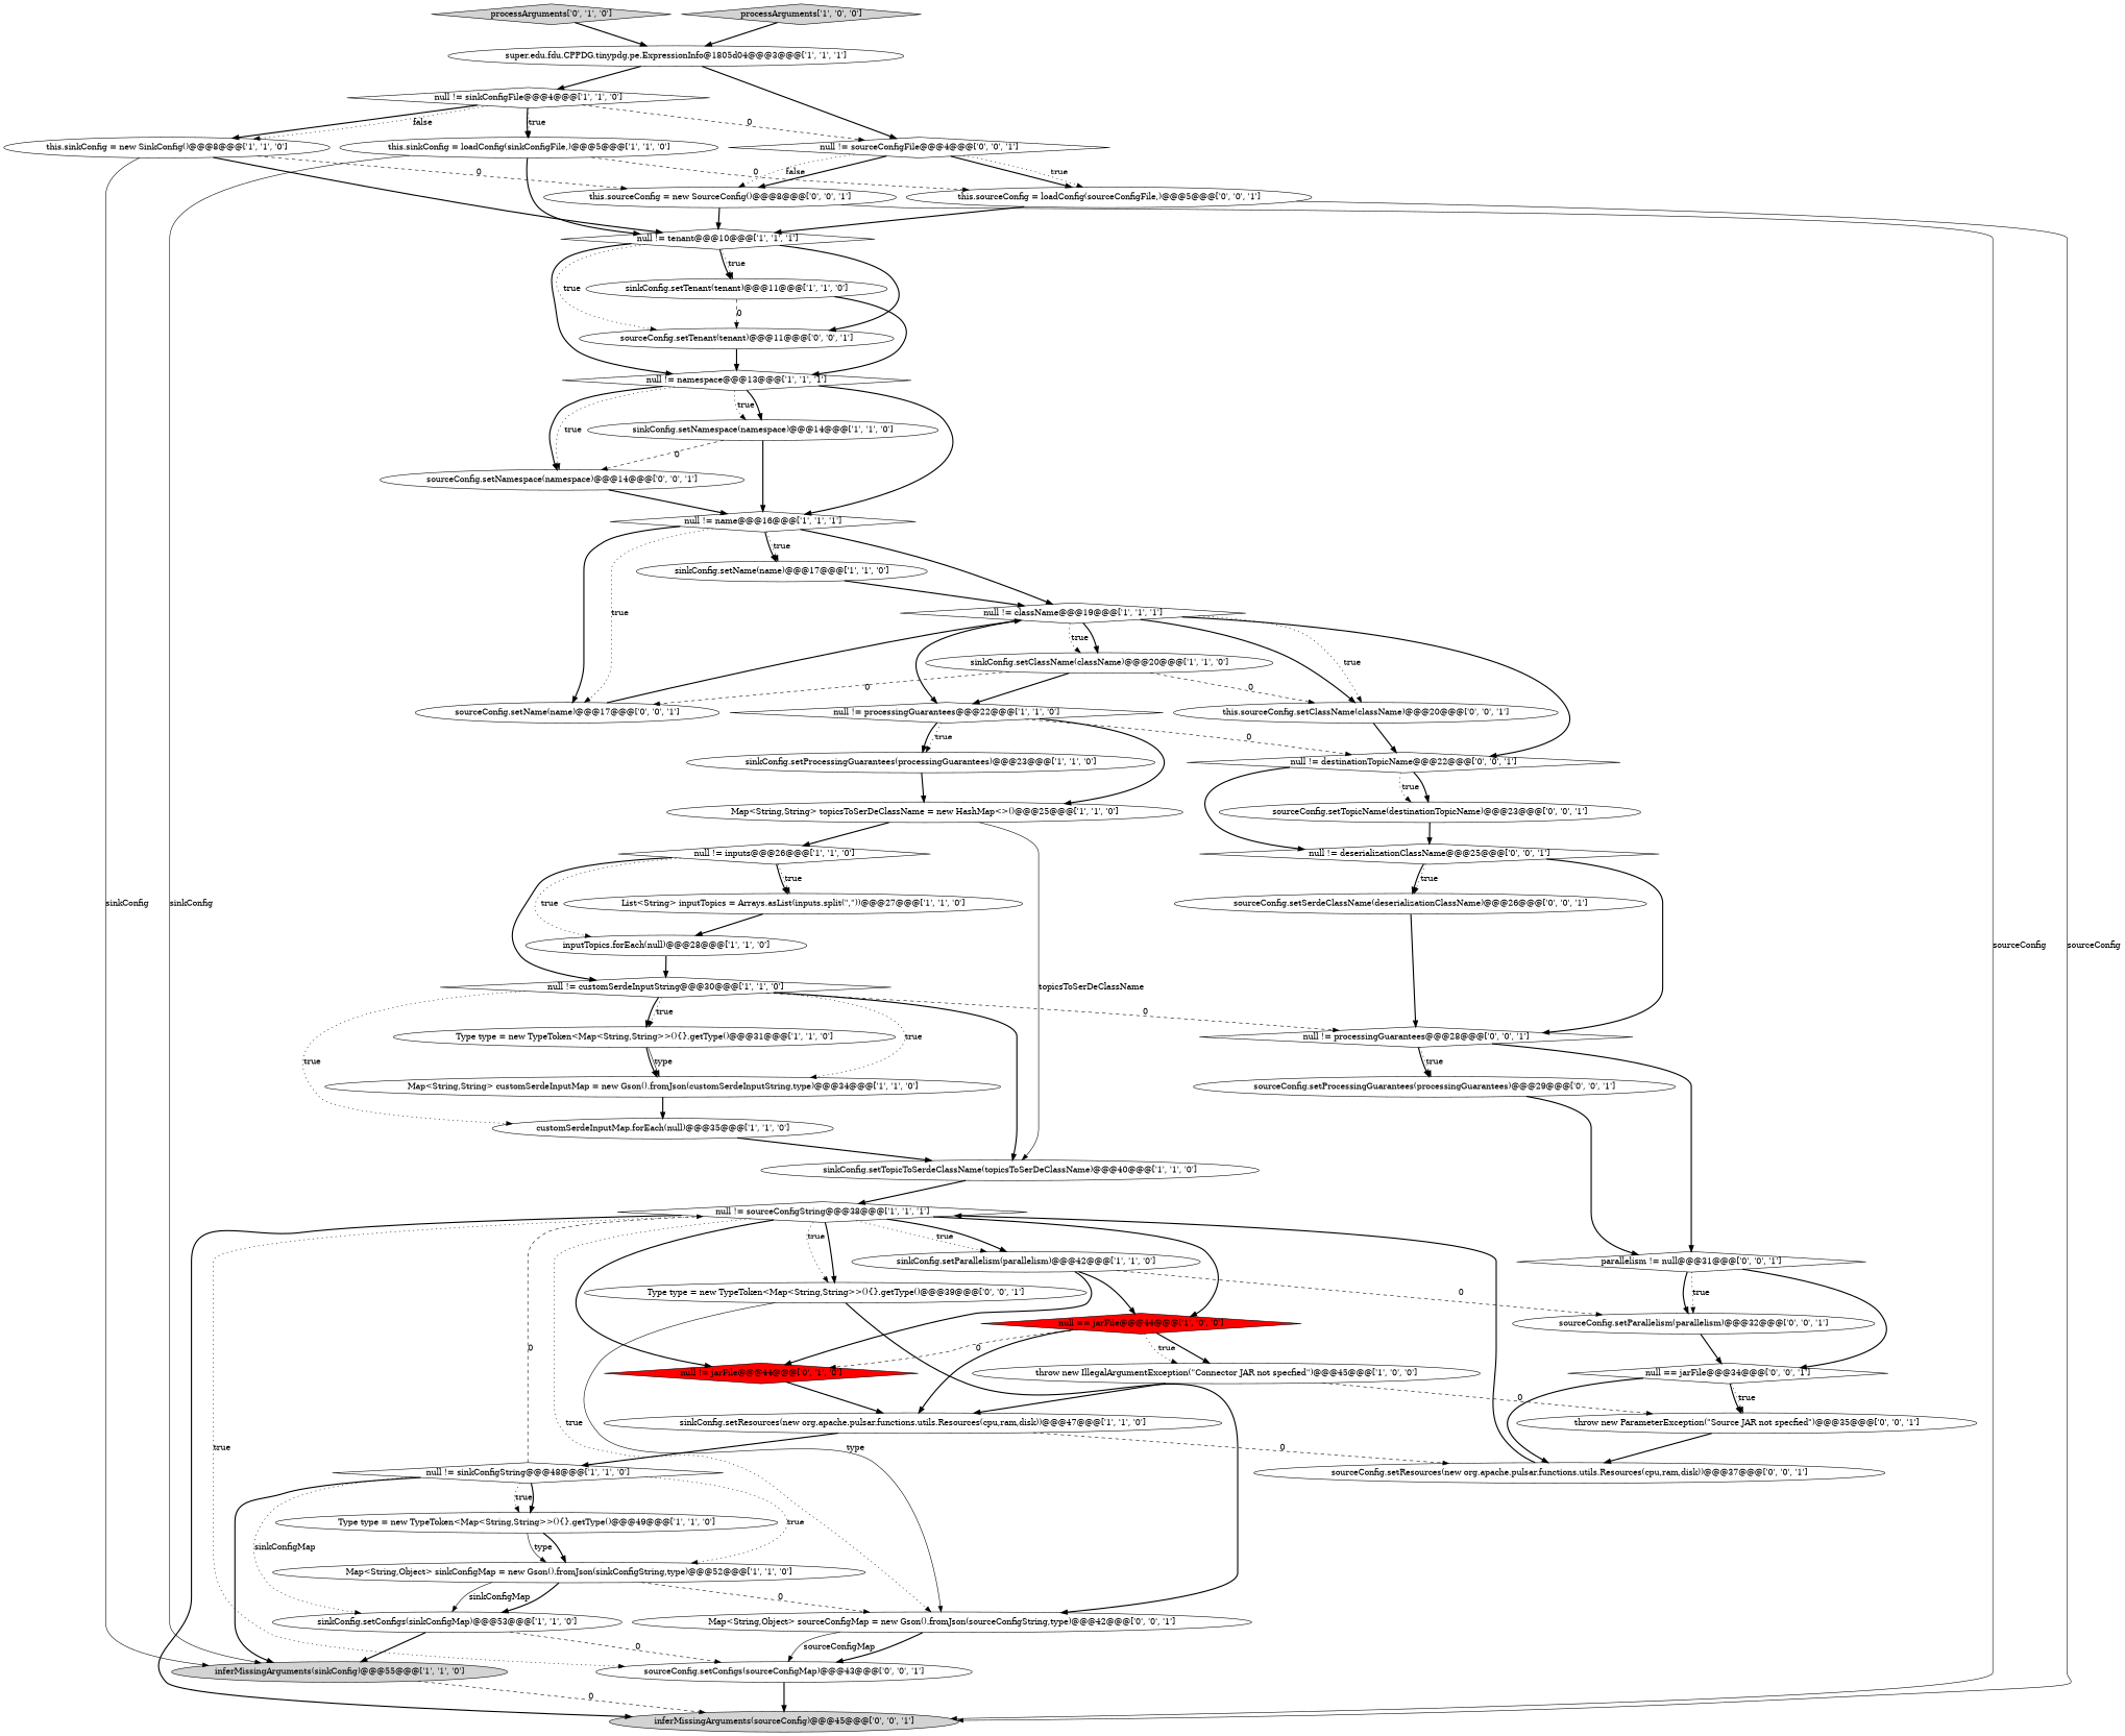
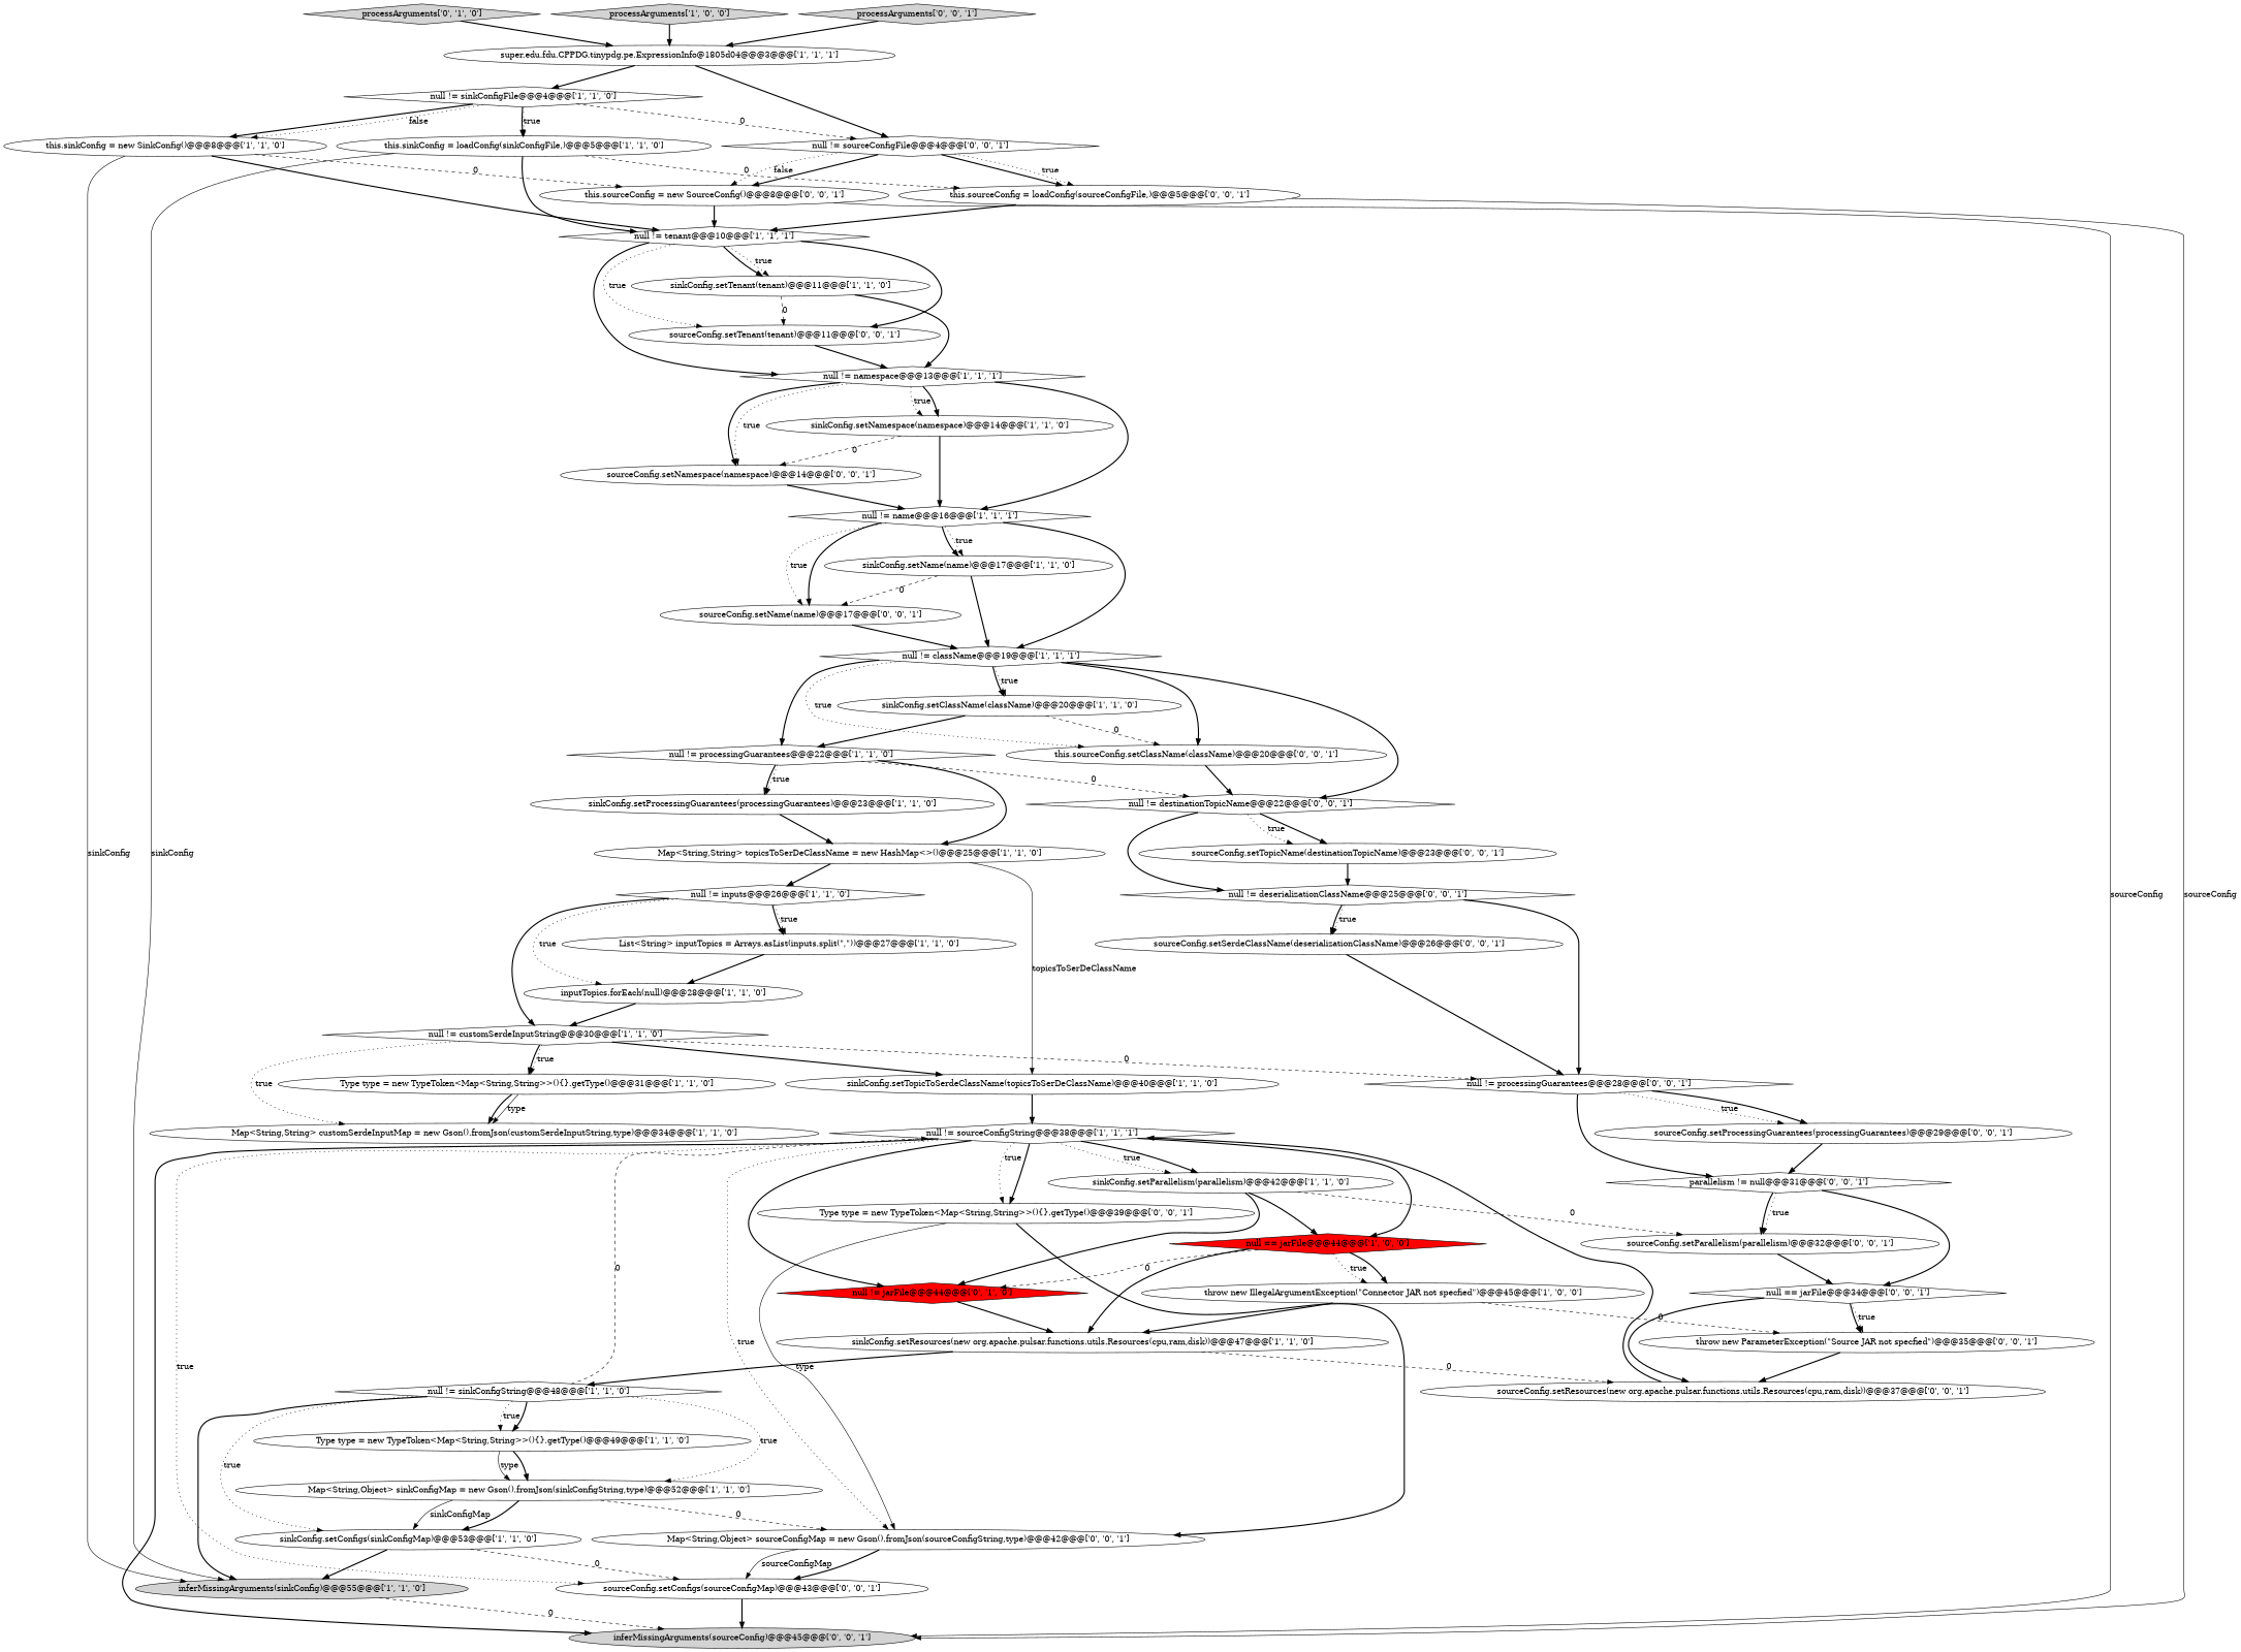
  digraph {
    node [fillcolor=white shape=ellipse style=filled]
    edge [style=bold]
    n1 [label="Type type = new TypeToken<Map<String,String>>(){}.getType()@@@49@@@['1', '1', '0']"]
    n2 [label="Map<String,Object> sinkConfigMap = new Gson().fromJson(sinkConfigString,type)@@@52@@@['1', '1', '0']"]
    n3 [label="sinkConfig.setConfigs(sinkConfigMap)@@@53@@@['1', '1', '0']"]
    n4 [label="Map<String,Object> sourceConfigMap = new Gson().fromJson(sourceConfigString,type)@@@42@@@['0', '0', '1']"]
    n5 [fillcolor=lightgray label="inferMissingArguments(sinkConfig)@@@55@@@['1', '1', '0']"]
    n6 [label="sourceConfig.setConfigs(sourceConfigMap)@@@43@@@['0', '0', '1']"]
    n7 [fillcolor=lightgray label="inferMissingArguments(sourceConfig)@@@45@@@['0', '0', '1']"]
    n8 [fillcolor=red label="null == jarFile@@@44@@@['1', '0', '0']" shape=diamond]
    n9 [fillcolor=red label="null != jarFile@@@44@@@['0', '1', '0']" shape=diamond]
    n10 [label="throw new IllegalArgumentException(\"Connector JAR not specfied\")@@@45@@@['1', '0', '0']"]
    n11 [label="sinkConfig.setResources(new org.apache.pulsar.functions.utils.Resources(cpu,ram,disk))@@@47@@@['1', '1', '0']"]
    n12 [label="throw new ParameterException(\"Source JAR not specfied\")@@@35@@@['0', '0', '1']"]
    n13 [label="sourceConfig.setResources(new org.apache.pulsar.functions.utils.Resources(cpu,ram,disk))@@@37@@@['0', '0', '1']"]
    n14 [label="null != sinkConfigString@@@48@@@['1', '1', '0']" shape=diamond]
    n15 [label="null != sourceConfigString@@@38@@@['1', '1', '1']" shape=diamond]
    n16 [label="this.sourceConfig.setClassName(className)@@@20@@@['0', '0', '1']"]
    n17 [label="null != destinationTopicName@@@22@@@['0', '0', '1']" shape=diamond]
    n18 [label="sourceConfig.setTopicName(destinationTopicName)@@@23@@@['0', '0', '1']"]
    n19 [label="null != deserializationClassName@@@25@@@['0', '0', '1']" shape=diamond]
    n20 [label="this.sourceConfig = loadConfig(sourceConfigFile,)@@@5@@@['0', '0', '1']"]
    n21 [label="null != tenant@@@10@@@['1', '1', '1']" shape=diamond]
    n22 [label="null != namespace@@@13@@@['1', '1', '1']" shape=diamond]
    n23 [label="sourceConfig.setTenant(tenant)@@@11@@@['0', '0', '1']"]
    n24 [label="sinkConfig.setTenant(tenant)@@@11@@@['1', '1', '0']"]
    n25 [label="sinkConfig.setProcessingGuarantees(processingGuarantees)@@@23@@@['1', '1', '0']"]
    n26 [label="Map<String,String> topicsToSerDeClassName = new HashMap<>()@@@25@@@['1', '1', '0']"]
    n27 [label="sinkConfig.setTopicToSerdeClassName(topicsToSerDeClassName)@@@40@@@['1', '1', '0']"]
    n28 [label="null != inputs@@@26@@@['1', '1', '0']" shape=diamond]
    n29 [label="inputTopics.forEach(null)@@@28@@@['1', '1', '0']"]
    n30 [label="null != customSerdeInputString@@@30@@@['1', '1', '0']" shape=diamond]
    n31 [label="Type type = new TypeToken<Map<String,String>>(){}.getType()@@@31@@@['1', '1', '0']"]
    n32 [label="Map<String,String> customSerdeInputMap = new Gson().fromJson(customSerdeInputString,type)@@@34@@@['1', '1', '0']"]
    n33 [label="null != processingGuarantees@@@28@@@['0', '0', '1']" shape=diamond]
-   n34 [label="customSerdeInputMap.forEach(null)@@@35@@@['1', '1', '0']"]
    n35 [label="super.edu.fdu.CPPDG.tinypdg.pe.ExpressionInfo@1805d04@@@3@@@['1', '1', '1']"]
    n36 [label="null != sourceConfigFile@@@4@@@['0', '0', '1']" shape=diamond]
    n37 [label="null != sinkConfigFile@@@4@@@['1', '1', '0']" shape=diamond]
    n38 [label="this.sourceConfig = new SourceConfig()@@@8@@@['0', '0', '1']"]
    n39 [label="this.sinkConfig = loadConfig(sinkConfigFile,)@@@5@@@['1', '1', '0']"]
    n40 [label="this.sinkConfig = new SinkConfig()@@@8@@@['1', '1', '0']"]
    n41 [label="sourceConfig.setProcessingGuarantees(processingGuarantees)@@@29@@@['0', '0', '1']"]
    n42 [label="parallelism != null@@@31@@@['0', '0', '1']" shape=diamond]
    n43 [label="sourceConfig.setParallelism(parallelism)@@@32@@@['0', '0', '1']"]
    n44 [label="null == jarFile@@@34@@@['0', '0', '1']" shape=diamond]
    n45 [label="sinkConfig.setNamespace(namespace)@@@14@@@['1', '1', '0']"]
    n46 [label="sourceConfig.setNamespace(namespace)@@@14@@@['0', '0', '1']"]
    n47 [label="null != name@@@16@@@['1', '1', '1']" shape=diamond]
    n48 [label="sourceConfig.setName(name)@@@17@@@['0', '0', '1']"]
    n49 [label="null != className@@@19@@@['1', '1', '1']" shape=diamond]
    n50 [label="sinkConfig.setName(name)@@@17@@@['1', '1', '0']"]
    n51 [label="sinkConfig.setParallelism(parallelism)@@@42@@@['1', '1', '0']"]
    n52 [label="Type type = new TypeToken<Map<String,String>>(){}.getType()@@@39@@@['0', '0', '1']"]
    n53 [label="sourceConfig.setSerdeClassName(deserializationClassName)@@@26@@@['0', '0', '1']"]
    n54 [fillcolor=lightgray label="processArguments['0', '1', '0']" shape=diamond]
    n55 [label="List<String> inputTopics = Arrays.asList(inputs.split(\",\"))@@@27@@@['1', '1', '0']"]
    n56 [label="null != processingGuarantees@@@22@@@['1', '1', '0']" shape=diamond]
    n57 [label="sinkConfig.setClassName(className)@@@20@@@['1', '1', '0']"]
    n58 [fillcolor=lightgray label="processArguments['1', '0', '0']" shape=diamond]
+   n59 [fillcolor=lightgray label="processArguments['0', '0', '1']" shape=diamond]
    n1 -> n2
    n1 -> n2 [label=type style=solid]
    n2 -> n3
    n2 -> n3 [label=sinkConfigMap style=solid]
    n2 -> n4 [label=0 style=dashed]
    n3 -> n5
    n3 -> n6 [label=0 style=dashed]
    n4 -> n6
    n4 -> n6 [label=sourceConfigMap style=solid]
    n5 -> n7 [label=0 style=dashed]
    n6 -> n7
    n8 -> n9 [label=0 style=dashed]
    n8 -> n10
    n8 -> n10 [label=true style=dotted]
    n8 -> n11
    n9 -> n11
    n10 -> n11
    n10 -> n12 [label=0 style=dashed]
    n11 -> n13 [label=0 style=dashed]
    n11 -> n14
    n12 -> n13
    n13 -> n15
    n14 -> n1 [label=true style=dotted]
    n14 -> n1
    n14 -> n2 [label=true style=dotted]
-   n14 -> n3 [label=sinkConfigMap style=dotted]
+   n14 -> n3 [label=true style=dotted]
    n14 -> n5
    n14 -> n15 [label=0 style=dashed]
    n15 -> n4 [label=true style=dotted]
    n15 -> n6 [label=true style=dotted]
    n15 -> n7
    n15 -> n8
    n15 -> n9
    n15 -> n51 [label=true style=dotted]
    n15 -> n51
    n15 -> n52
    n15 -> n52 [label=true style=dotted]
    n16 -> n17
    n17 -> n18
    n17 -> n18 [label=true style=dotted]
    n17 -> n19
    n18 -> n19
    n19 -> n33
    n19 -> n53 [label=true style=dotted]
    n19 -> n53
    n20 -> n7 [label=sourceConfig style=solid]
    n20 -> n21
    n21 -> n22
    n21 -> n23
    n21 -> n23 [label=true style=dotted]
    n21 -> n24 [label=true style=dotted]
    n21 -> n24
    n22 -> n45 [label=true style=dotted]
    n22 -> n45
    n22 -> n46 [label=true style=dotted]
    n22 -> n46
    n22 -> n47
    n23 -> n22
    n24 -> n22
    n24 -> n23 [label=0 style=dashed]
    n25 -> n26
    n26 -> n27 [label=topicsToSerDeClassName style=solid]
    n26 -> n28
    n27 -> n15
    n28 -> n29 [label=true style=dotted]
    n28 -> n30
    n28 -> n55 [label=true style=dotted]
    n28 -> n55
    n29 -> n30
    n30 -> n27
    n30 -> n31 [label=true style=dotted]
    n30 -> n31
    n30 -> n32 [label=true style=dotted]
    n30 -> n33 [label=0 style=dashed]
-   n30 -> n34 [label=true style=dotted]
    n31 -> n32 [label=type style=solid]
    n31 -> n32
-   n32 -> n34
    n33 -> n41 [label=true style=dotted]
    n33 -> n41
    n33 -> n42
-   n34 -> n27
    n35 -> n36
    n35 -> n37
    n36 -> n20
    n36 -> n20 [label=true style=dotted]
    n36 -> n38
    n36 -> n38 [label=false style=dotted]
    n37 -> n36 [label=0 style=dashed]
    n37 -> n39 [label=true style=dotted]
    n37 -> n39
    n37 -> n40
    n37 -> n40 [label=false style=dotted]
    n38 -> n7 [label=sourceConfig style=solid]
    n38 -> n21
    n39 -> n5 [label=sinkConfig style=solid]
    n39 -> n20 [label=0 style=dashed]
    n39 -> n21
    n40 -> n5 [label=sinkConfig style=solid]
    n40 -> n21
    n40 -> n38 [label=0 style=dashed]
    n41 -> n42
    n42 -> n43
    n42 -> n43 [label=true style=dotted]
    n42 -> n44
    n43 -> n44
    n44 -> n12
    n44 -> n12 [label=true style=dotted]
    n44 -> n13
    n45 -> n46 [label=0 style=dashed]
    n45 -> n47
    n46 -> n47
    n47 -> n48
    n47 -> n48 [label=true style=dotted]
    n47 -> n49
    n47 -> n50 [label=true style=dotted]
    n47 -> n50
    n48 -> n49
    n49 -> n16 [label=true style=dotted]
    n49 -> n16
    n49 -> n17
    n49 -> n56
    n49 -> n57
    n49 -> n57 [label=true style=dotted]
-   n57 -> n48 [label=0 style=dashed]
+   n50 -> n48 [label=0 style=dashed]
    n50 -> n49
    n51 -> n8
    n51 -> n9
    n51 -> n43 [label=0 style=dashed]
    n52 -> n4
    n52 -> n4 [label=type style=solid]
    n53 -> n33
    n54 -> n35
    n55 -> n29
    n56 -> n17 [label=0 style=dashed]
    n56 -> n25 [label=true style=dotted]
    n56 -> n25
    n56 -> n26
    n57 -> n16 [label=0 style=dashed]
    n57 -> n56
    n58 -> n35
+   n59 -> n35
  }
